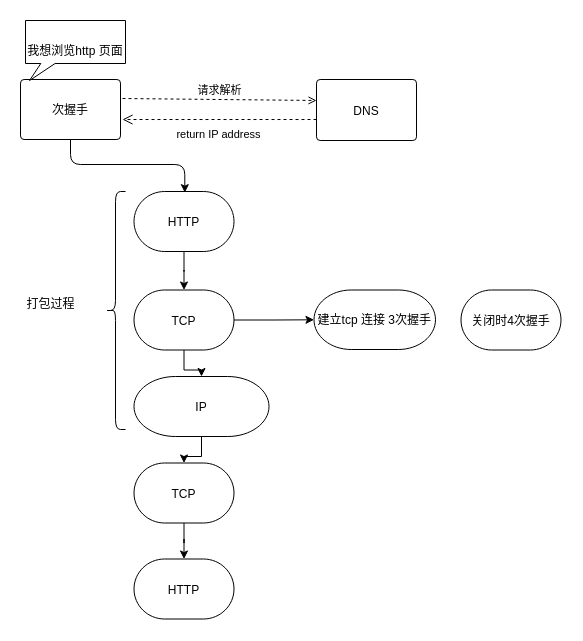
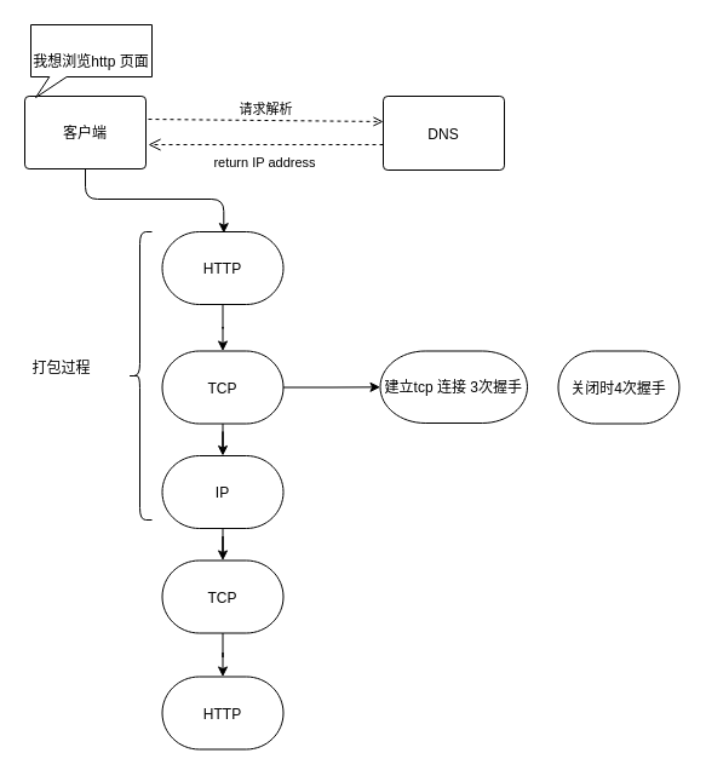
  <mxCell id="0" />
  <mxCell id="1" parent="0" />
  <mxCell id="2" value="DNS" style="shape=mxgraph.flowchart.process;" parent="1" vertex="1"><mxGeometry x="316" y="79" width="100" height="61" as="geometry" /></mxCell>
- <mxCell id="3" value="次握手" style="shape=mxgraph.flowchart.process;" parent="1" vertex="1"><mxGeometry x="20" y="79" width="100" height="60" as="geometry" /></mxCell>
+ <mxCell id="3" value="客户端" style="shape=mxgraph.flowchart.process;" parent="1" vertex="1"><mxGeometry x="20" y="79" width="100" height="60" as="geometry" /></mxCell>
  <mxCell id="4" value="return IP address" style="html=1;verticalAlign=bottom;endArrow=open;dashed=1;endSize=8;entryX=1.02;entryY=0.667;entryDx=0;entryDy=0;entryPerimeter=0;exitX=0;exitY=0.656;exitDx=0;exitDy=0;exitPerimeter=0;" parent="1" source="2" target="3" edge="1"><mxGeometry x="0.008" y="24" relative="1" as="geometry"><mxPoint x="196" y="131" as="sourcePoint" /><mxPoint x="116" y="131" as="targetPoint" /><mxPoint as="offset" /></mxGeometry></mxCell>
  <mxCell id="5" value="请求解析" style="html=1;verticalAlign=bottom;endArrow=open;dashed=1;endFill=0;exitX=1.02;exitY=0.317;exitDx=0;exitDy=0;exitPerimeter=0;entryX=0;entryY=0.344;entryDx=0;entryDy=0;entryPerimeter=0;" parent="1" source="3" target="2" edge="1"><mxGeometry width="80" relative="1" as="geometry"><mxPoint x="116" y="109.309" as="sourcePoint" /><mxPoint x="198" y="97.517" as="targetPoint" /></mxGeometry></mxCell>
  <mxCell id="6" value="我想浏览http 页面" style="shape=mxgraph.basic.rectangular_callout;" parent="1" vertex="1"><mxGeometry x="25" y="20" width="100" height="60" as="geometry" /></mxCell>
  <mxCell id="7" value="" style="edgeStyle=orthogonalEdgeStyle;rounded=0;orthogonalLoop=1;jettySize=auto;html=1;" parent="1" source="8" target="11" edge="1"><mxGeometry relative="1" as="geometry" /></mxCell>
  <mxCell id="8" value="HTTP" style="shape=mxgraph.flowchart.terminator;" parent="1" vertex="1"><mxGeometry x="133.5" y="191" width="100" height="60" as="geometry" /></mxCell>
  <mxCell id="9" value="" style="edgeStyle=orthogonalEdgeStyle;rounded=0;orthogonalLoop=1;jettySize=auto;html=1;" parent="1" source="11" target="14" edge="1"><mxGeometry relative="1" as="geometry" /></mxCell>
  <mxCell id="10" value="" style="edgeStyle=orthogonalEdgeStyle;rounded=0;orthogonalLoop=1;jettySize=auto;html=1;" parent="1" source="11" target="12" edge="1"><mxGeometry relative="1" as="geometry" /></mxCell>
  <mxCell id="11" value="TCP" style="shape=mxgraph.flowchart.terminator;" parent="1" vertex="1"><mxGeometry x="133.5" y="289.5" width="100" height="60" as="geometry" /></mxCell>
  <mxCell id="12" value="建立tcp 连接 3次握手" style="shape=mxgraph.flowchart.terminator;" parent="1" vertex="1"><mxGeometry x="313.5" y="289.5" width="121.5" height="59.5" as="geometry" /></mxCell>
  <mxCell id="13" value="" style="edgeStyle=orthogonalEdgeStyle;rounded=0;orthogonalLoop=1;jettySize=auto;html=1;" parent="1" source="14" target="16" edge="1"><mxGeometry relative="1" as="geometry" /></mxCell>
- <mxCell id="14" value="IP" style="shape=mxgraph.flowchart.terminator;" parent="1" vertex="1"><mxGeometry x="133.5" y="376" width="135" height="60" as="geometry" /></mxCell>
+ <mxCell id="14" value="IP" style="shape=mxgraph.flowchart.terminator;" parent="1" vertex="1"><mxGeometry x="133.5" y="376" width="100" height="60" as="geometry" /></mxCell>
  <mxCell id="15" value="" style="edgeStyle=orthogonalEdgeStyle;rounded=0;orthogonalLoop=1;jettySize=auto;html=1;" parent="1" source="16" target="17" edge="1"><mxGeometry relative="1" as="geometry" /></mxCell>
  <mxCell id="16" value="TCP" style="shape=mxgraph.flowchart.terminator;" parent="1" vertex="1"><mxGeometry x="133.5" y="462.5" width="100" height="60" as="geometry" /></mxCell>
  <mxCell id="17" value="HTTP" style="shape=mxgraph.flowchart.terminator;" parent="1" vertex="1"><mxGeometry x="133.5" y="558.5" width="100" height="60" as="geometry" /></mxCell>
  <mxCell id="18" value="" style="edgeStyle=segmentEdgeStyle;endArrow=classic;html=1;entryX=0.508;entryY=0.019;entryDx=0;entryDy=0;entryPerimeter=0;" parent="1" source="3" target="8" edge="1"><mxGeometry width="50" height="50" relative="1" as="geometry"><mxPoint x="45" y="209.5" as="sourcePoint" /><mxPoint x="95" y="159.5" as="targetPoint" /><Array as="points"><mxPoint x="70" y="164" /><mxPoint x="184" y="164" /></Array></mxGeometry></mxCell>
  <mxCell id="19" value="关闭时4次握手" style="shape=mxgraph.flowchart.terminator;" parent="1" vertex="1"><mxGeometry x="460.5" y="289.5" width="100" height="60" as="geometry" /></mxCell>
  <mxCell id="20" value="" style="shape=curlyBracket;whiteSpace=wrap;html=1;rounded=1;" vertex="1" parent="1"><mxGeometry x="105" y="191" width="20" height="238" as="geometry" /></mxCell>
  <mxCell id="21" value="打包过程" style="text;html=1;align=center;verticalAlign=middle;resizable=0;points=[];autosize=1;" vertex="1" parent="1"><mxGeometry x="20" y="294" width="60" height="20" as="geometry" /></mxCell>
